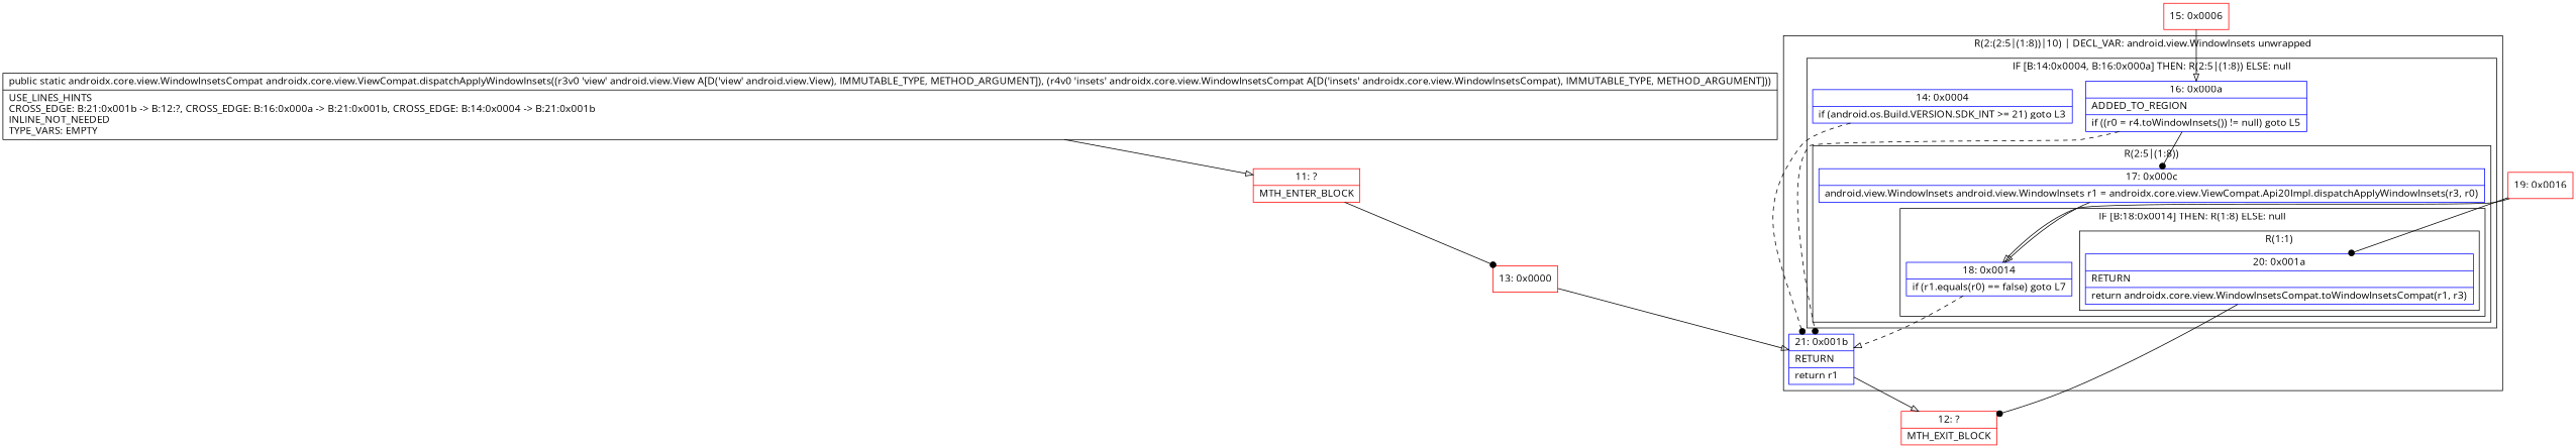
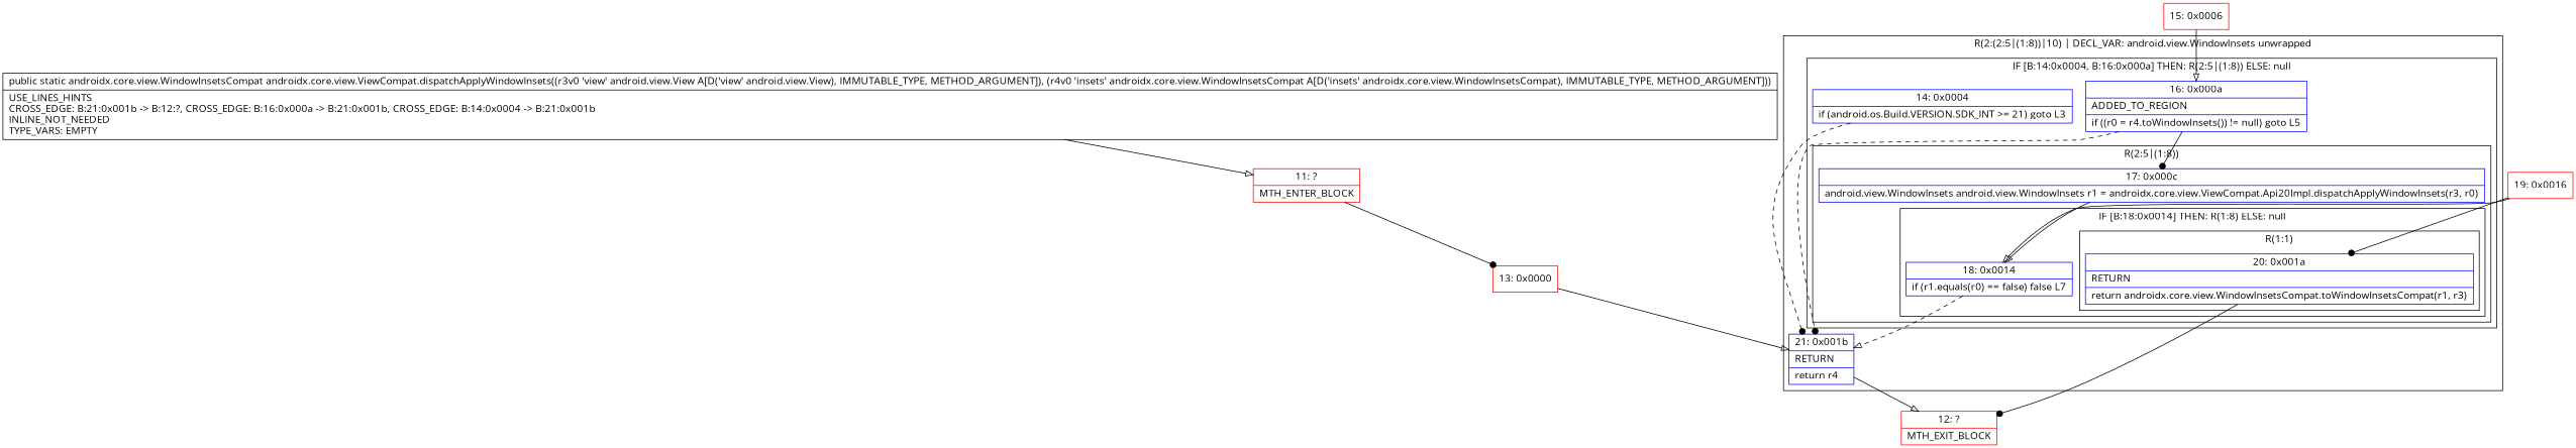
  digraph {
    fontname="Open Sans"
    node [color=blue fontname="Open Sans" shape=record]
    edge [arrowhead=onormal fontname="Open Sans"]
    n1 [label="{20\:\ 0x001a|RETURN\l|return androidx.core.view.WindowInsetsCompat.toWindowInsetsCompat(r1, r3)\l}"]
-   n2 [label="{18\:\ 0x0014|if (r1.equals(r0) == false) goto L7\l}"]
+   n2 [label="{18\:\ 0x0014|if (r1.equals(r0) == false) false L7\l}"]
    n3 [label="{17\:\ 0x000c|android.view.WindowInsets android.view.WindowInsets r1 = androidx.core.view.ViewCompat.Api20Impl.dispatchApplyWindowInsets(r3, r0)\l}"]
    n4 [label="{14\:\ 0x0004|if (android.os.Build.VERSION.SDK_INT \>= 21) goto L3\l}"]
    n5 [label="{16\:\ 0x000a|ADDED_TO_REGION\l|if ((r0 = r4.toWindowInsets()) != null) goto L5\l}"]
-   n6 [label="{21\:\ 0x001b|RETURN\l|return r1\l}"]
+   n6 [label="{21\:\ 0x001b|RETURN\l|return r4\l}"]
    n7 [color=red label="{12\:\ ?|MTH_EXIT_BLOCK\l}"]
    n8 [color=red label="{15\:\ 0x0006}"]
    n9 [color=red label="{19\:\ 0x0016}"]
    n10 [color=red label="{11\:\ ?|MTH_ENTER_BLOCK\l}"]
    n11 [color=red label="{13\:\ 0x0000}"]
    n12 [label="{public static androidx.core.view.WindowInsetsCompat androidx.core.view.ViewCompat.dispatchApplyWindowInsets((r3v0 'view' android.view.View A[D('view' android.view.View), IMMUTABLE_TYPE, METHOD_ARGUMENT]), (r4v0 'insets' androidx.core.view.WindowInsetsCompat A[D('insets' androidx.core.view.WindowInsetsCompat), IMMUTABLE_TYPE, METHOD_ARGUMENT]))  | USE_LINES_HINTS\lCROSS_EDGE: B:21:0x001b \-\> B:12:?, CROSS_EDGE: B:16:0x000a \-\> B:21:0x001b, CROSS_EDGE: B:14:0x0004 \-\> B:21:0x001b\lINLINE_NOT_NEEDED\lTYPE_VARS: EMPTY\l}" color=""]
    subgraph cluster_1 {
      label="R(2:(2:5|(1:8))|10) | DECL_VAR: android.view.WindowInsets unwrapped\l"
      n6
      subgraph cluster_2 {
        label="IF [B:14:0x0004, B:16:0x000a] THEN: R(2:5|(1:8)) ELSE: null"
        n4
        n5
        subgraph cluster_3 {
          label="R(2:5|(1:8))"
          n3
          subgraph cluster_4 {
            label="IF [B:18:0x0014] THEN: R(1:8) ELSE: null"
            n2
            subgraph cluster_5 {
              label="R(1:1)"
              n1
            }
          }
        }
      }
    }
    n1 -> n7 [arrowhead=dot]
    n2 -> n6 [style=dashed]
    n3 -> n2
    n4 -> n6 [arrowhead=dot style=dashed]
    n5 -> n3 [arrowhead=dot]
    n5 -> n6 [arrowhead=dot style=dashed]
    n6 -> n7
    n8 -> n5
    n9 -> n1 [arrowhead=dot]
    n9 -> n2
    n10 -> n11 [arrowhead=dot]
    n11 -> n6
    n12 -> n10
  }
